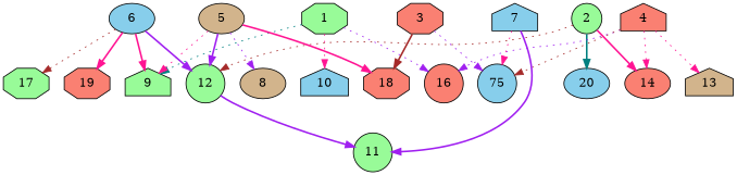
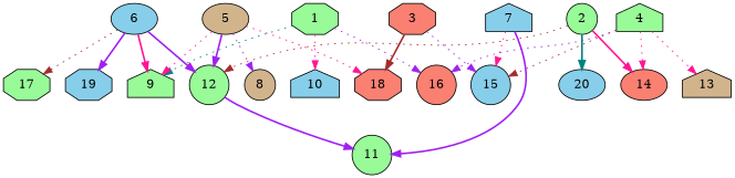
  digraph {
    node [alpha=0.09 fillcolor=palegreen shape=octagon style=filled]
    edge [color=deeppink style=dotted]
    1 [alpha=0.16 expect_size=12816384]
    9 [alpha=0.18 expect_size=10926080 shape=house]
    10 [alpha=0.02 expect_size=45357056 fillcolor=skyblue shape=house]
    16 [alpha=0.17 expect_size=16841728 fillcolor=salmon shape=circle]
    2 [alpha=0.08 expect_size=29214720 shape=circle]
    12 [alpha=0.19 expect_size=36793344 shape=circle]
    14 [expect_size=28894208 fillcolor=salmon shape=ellipse]
    20 [alpha=0.01 expect_size=43464704 fillcolor=skyblue shape=ellipse]
    11 [alpha=0.13 expect_size=45103104 shape=circle]
    3 [expect_size=50938880 fillcolor=salmon]
-   15 [alpha=0.01 expect_size=42527744 fillcolor=skyblue shape=circle label=75]
+   15 [alpha=0.01 expect_size=42527744 fillcolor=skyblue shape=circle]
    18 [alpha=0.05 expect_size=32812032 fillcolor=salmon]
-   4 [alpha=0.06 expect_size=41560064 fillcolor=salmon shape=house]
+   4 [alpha=0.06 expect_size=41560064 shape=house]
    13 [alpha=0.01 expect_size=7326720 fillcolor=tan shape=house]
    5 [expect_size=50587648 fillcolor=tan shape=ellipse]
-   8 [alpha=0.07 expect_size=21014528 fillcolor=tan shape=ellipse]
+   8 [alpha=0.07 expect_size=21014528 fillcolor=tan shape=circle]
    6 [alpha=0.03 expect_size=43807744 fillcolor=skyblue shape=ellipse]
    17 [alpha=0.18 expect_size=23067648]
-   19 [alpha=0.10 expect_size=48759808 fillcolor=salmon]
+   19 [alpha=0.10 expect_size=48759808 fillcolor=skyblue]
    7 [alpha=0.04 expect_size=17636352 fillcolor=skyblue shape=house]
    1 -> 9 [color=teal]
    1 -> 10
    1 -> 16 [color=purple]
    2 -> 12 [color=brown]
    2 -> 14 [style=bold]
    2 -> 20 [color=teal style=bold]
    12 -> 11 [color=purple style=bold]
    3 -> 15 [color=purple]
    3 -> 18 [color=brown style=bold]
    4 -> 16 [color=purple]
    4 -> 14
    4 -> 15 [color=brown]
    4 -> 13
    5 -> 9
    5 -> 12 [color=purple style=bold]
-   5 -> 18 [style=bold]
+   5 -> 18
    5 -> 8 [color=purple]
    6 -> 9 [style=bold]
    6 -> 12 [color=purple style=bold]
    6 -> 17 [color=brown]
-   6 -> 19 [style=bold]
+   6 -> 19 [color=purple style=bold]
    7 -> 11 [color=purple style=bold]
    7 -> 15
  }
